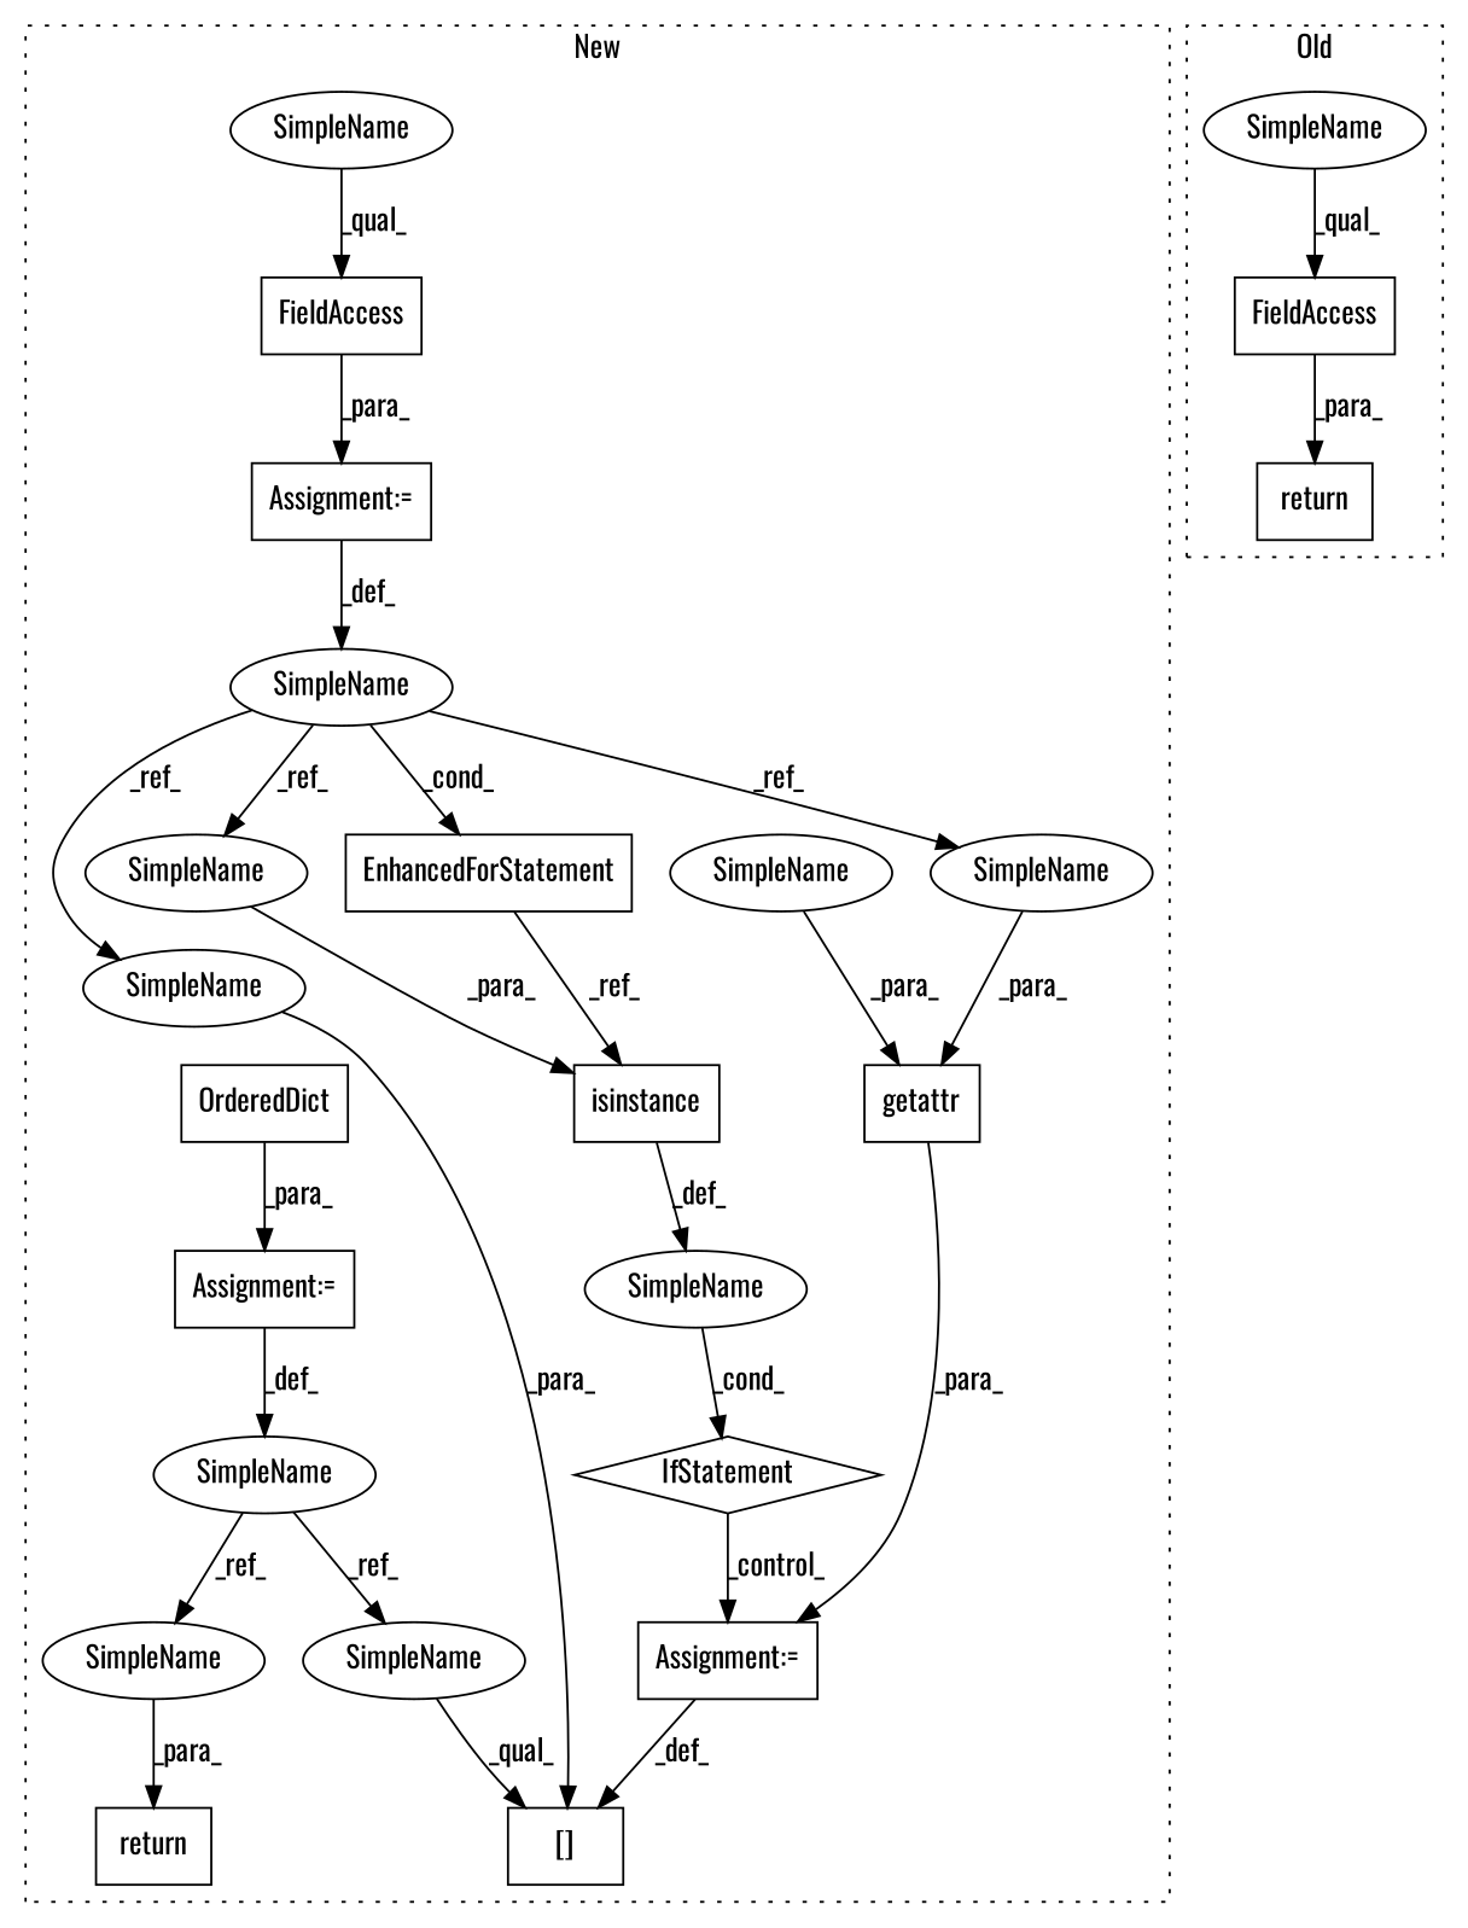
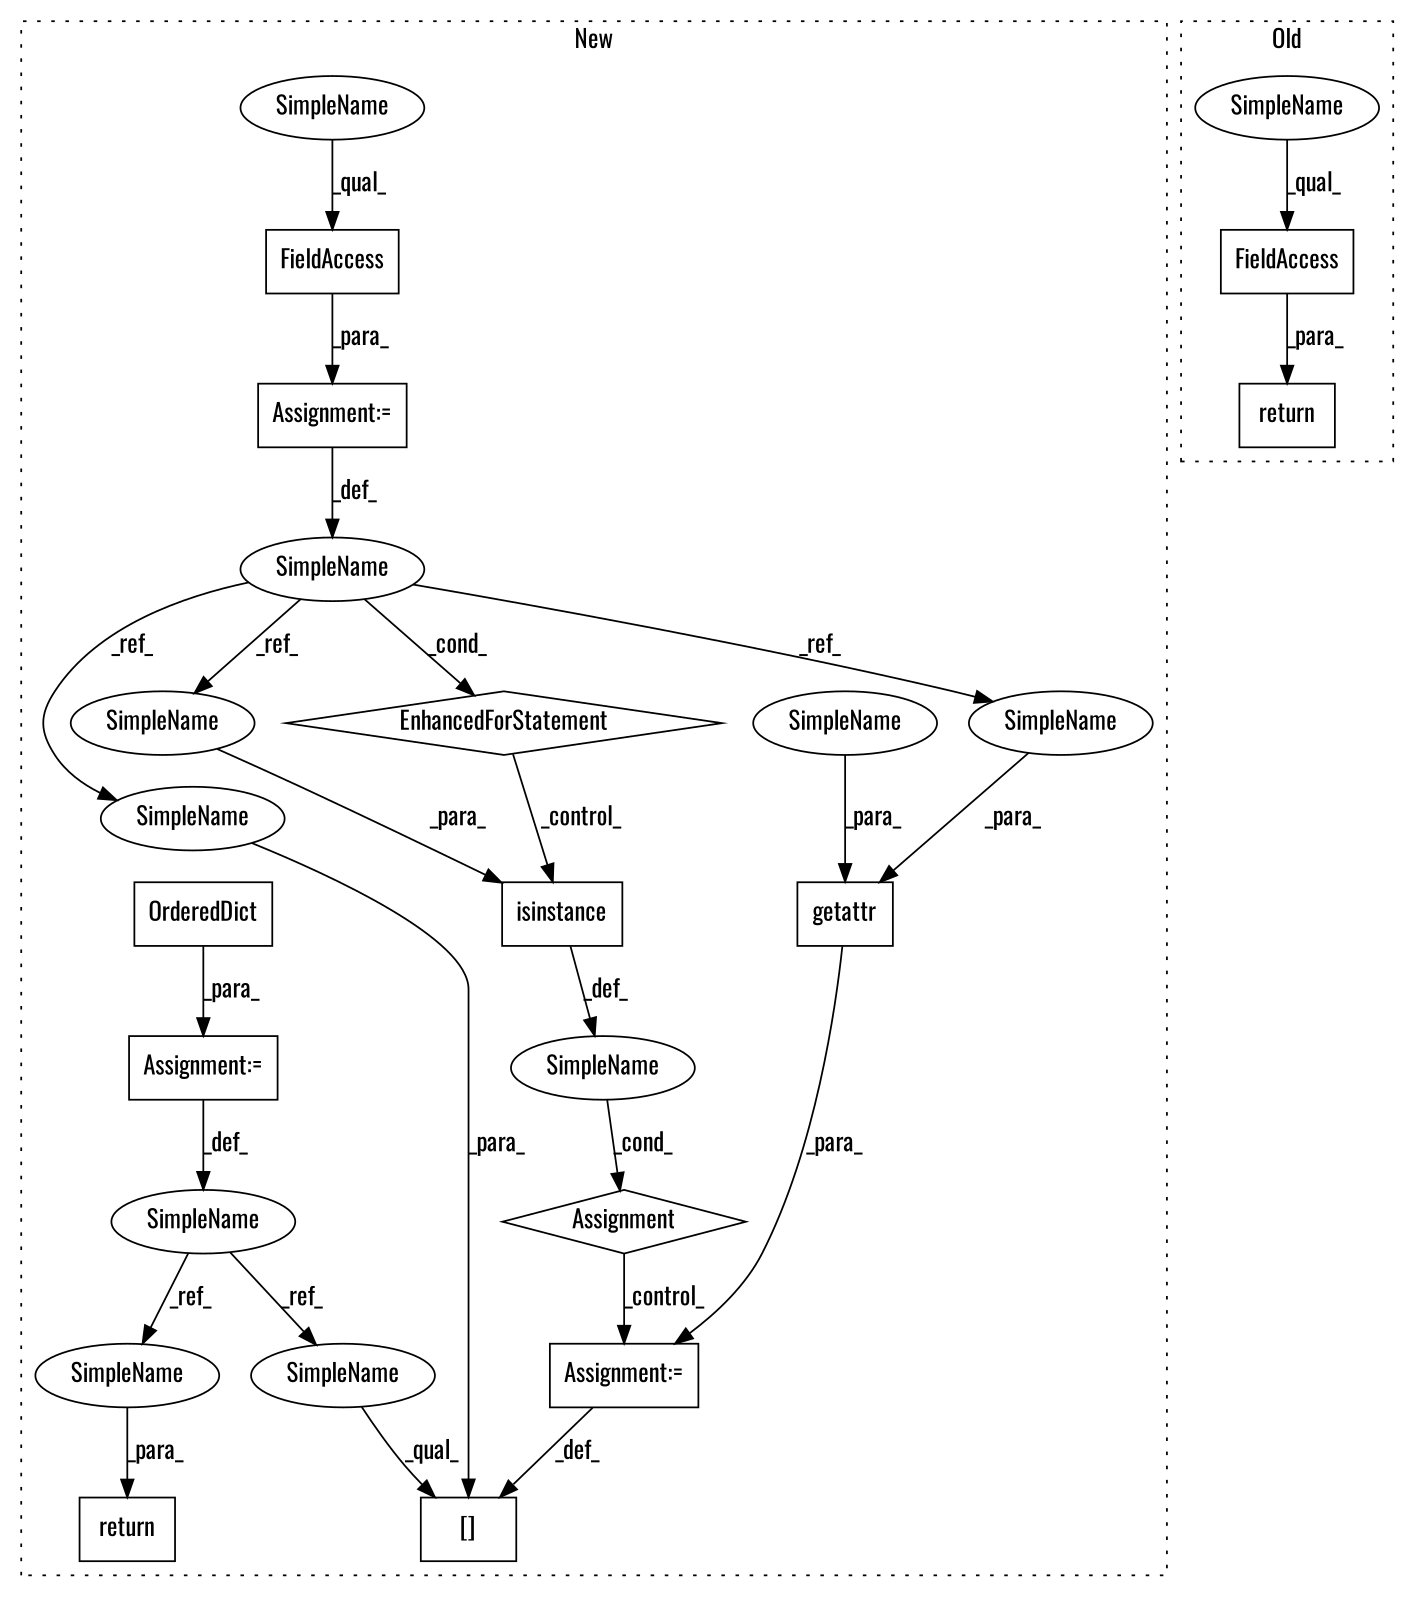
  digraph {
    fontname=Oswald
    node [a=42 fontname=Oswald l=4 s="1423,1504" shape=box]
    edge [fontname=Oswald]
    n1 [a=32 l=13 label=OrderedDict s=1404]
    n2 [a=41 l=7 label=return s=1608]
    n3 [a=7 l=1 label="Assignment:=" s=1403]
    n4 [a=2 l="11,1" label="[]" s="1553,1568"]
    n5 [l=10 label=SimpleName s=1393 shape=ellipse]
    n6 [a=7 l=1 label="Assignment:=" s=1569]
-   n7 [a=70 l="53,2" label=EnhancedForStatement]
+   n7 [a=70 l="53,2" label=EnhancedForStatement shape=diamond]
    n8 [label=SimpleName shape=ellipse l="" s=""]
-   n9 [a=25 l="4,2" label=IfStatement s="1514,1541" shape=diamond]
+   n9 [a=25 l="4,2" label=Assignment s="1514,1541" shape=diamond]
    n10 [label=SimpleName s=1480 shape=ellipse]
    n11 [a=32 l="11,1" label=isinstance s="1518,1540"]
    n12 [a=32 l="8,1" label=getattr s="1570,1587"]
    n13 [a=22 l=17 label=FieldAccess s=1487]
    n14 [a=7 l="53,2" label="Assignment:="]
    n15 [label=SimpleName s=1583 shape=ellipse]
    n16 [label=SimpleName s=1564 shape=ellipse]
    n17 [label=SimpleName s=1529 shape=ellipse]
    n18 [l=10 label=SimpleName s=1615 shape=ellipse]
    n19 [l=10 label=SimpleName s=1553 shape=ellipse]
    n20 [label=SimpleName s=1578 shape=ellipse]
    n21 [label=SimpleName s=1487 shape=ellipse]
    n22 [a=41 l=7 label=return s=828]
    n23 [a=22 l=10 label=FieldAccess s=835]
    n24 [label=SimpleName s=835 shape=ellipse]
    subgraph cluster_1 {
      label=New
      style=dotted
      n1
      n2
      n3
      n4
      n5
      n6
      n7
      n8
      n9
      n10
      n11
      n12
      n13
      n14
      n15
      n16
      n17
      n18
      n19
      n20
      n21
    }
    subgraph cluster_2 {
      label=Old
      style=dotted
      n22
      n23
      n24
    }
    n1 -> n3 [label=_para_]
    n3 -> n5 [label=_def_]
    n5 -> n18 [label=_ref_]
    n5 -> n19 [label=_ref_]
    n6 -> n4 [label=_def_]
-   n7 -> n11 [label=_ref_]
+   n7 -> n11 [label=_control_]
    n8 -> n9 [label=_cond_]
    n9 -> n6 [label=_control_]
    n10 -> n7 [label=_cond_]
    n10 -> n15 [label=_ref_]
    n10 -> n16 [label=_ref_]
    n10 -> n17 [label=_ref_]
    n11 -> n8 [label=_def_]
    n12 -> n6 [label=_para_]
    n13 -> n14 [label=_para_]
    n14 -> n10 [label=_def_]
    n15 -> n12 [label=_para_]
    n16 -> n4 [label=_para_]
    n17 -> n11 [label=_para_]
    n18 -> n2 [label=_para_]
    n19 -> n4 [label=_qual_]
    n20 -> n12 [label=_para_]
    n21 -> n13 [label=_qual_]
    n23 -> n22 [label=_para_]
    n24 -> n23 [label=_qual_]
  }
